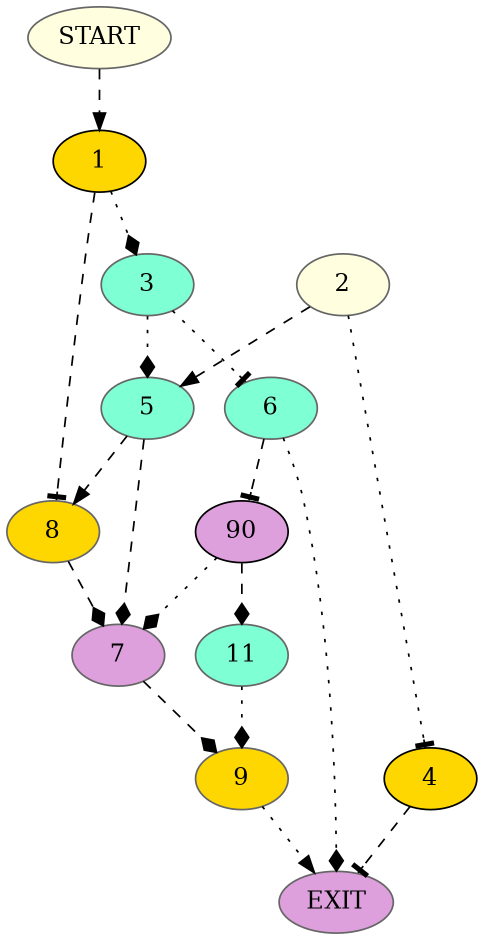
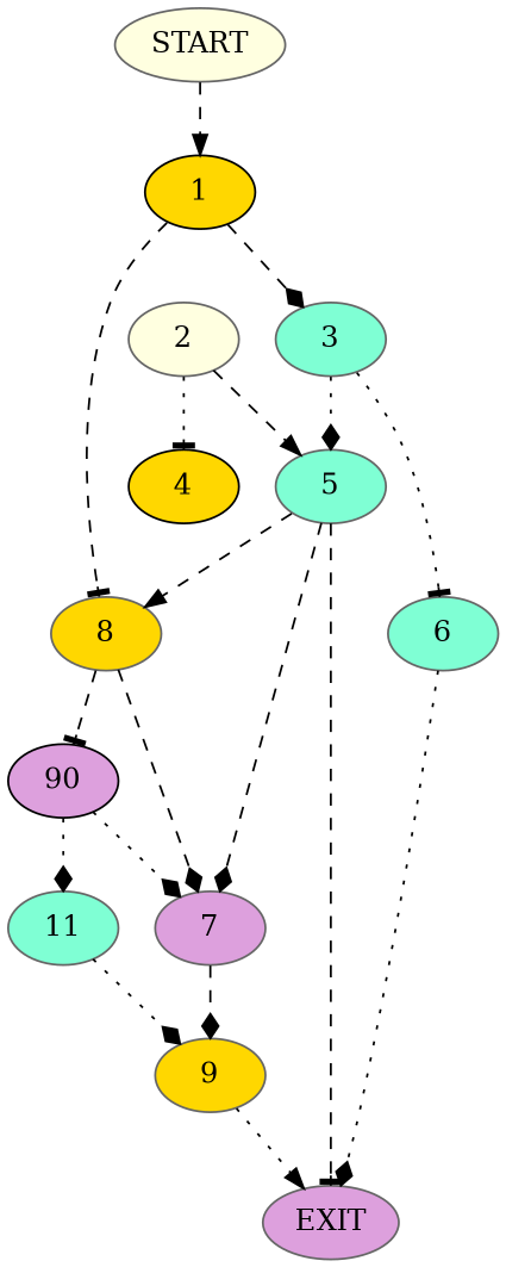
  digraph {
    node [color=gray40 fillcolor=gold style=filled]
    edge [arrowhead=diamond style=dashed]
    n1 [fillcolor=lightyellow label=START]
    1 [color=black]
    3 [fillcolor=aquamarine]
    8
    n5 [fillcolor=plum label=EXIT]
    2 [fillcolor=lightyellow]
    4 [color=black]
    5 [fillcolor=aquamarine]
    6 [fillcolor=aquamarine]
    7 [fillcolor=plum]
    9
    n12 [color=black fillcolor=plum label=90]
    11 [fillcolor=aquamarine]
    n1 -> 1 [arrowhead=normal]
-   1 -> 3 [style=dotted]
+   1 -> 3
    1 -> 8 [arrowhead=tee]
    3 -> 5 [style=dotted]
    3 -> 6 [arrowhead=tee style=dotted]
    8 -> 7
-   6 -> n12 [arrowhead=tee]
+   8 -> n12 [arrowhead=tee]
    2 -> 4 [arrowhead=tee style=dotted]
    2 -> 5 [arrowhead=normal]
-   4 -> n5 [arrowhead=tee]
+   5 -> n5 [arrowhead=tee]
    5 -> 8 [arrowhead=normal]
    5 -> 7
    6 -> n5 [style=dotted]
    7 -> 9
    9 -> n5 [arrowhead=normal style=dotted]
    n12 -> 7 [style=dotted]
-   n12 -> 11
+   n12 -> 11 [style=dotted]
    11 -> 9 [style=dotted]
  }
